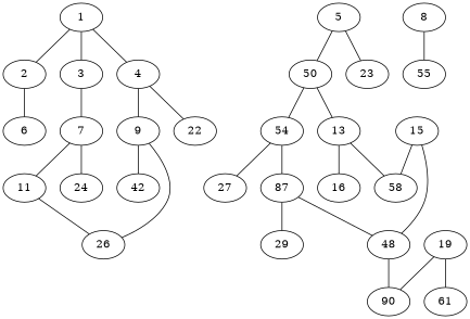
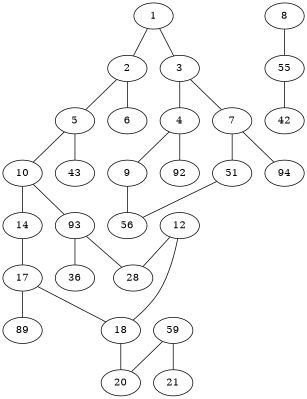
  graph {
    node [chem=C]
    edge [valence=1]
    1
    2
    3
    4
    5 [chem=N]
    6 [chem=O]
    7
    9
-   22 [chem=H]
-   10 [label=50]
-   23 [chem=H]
-   11
-   24 [chem=H]
+   22 [chem=H label=92]
+   10
+   23 [chem=H label=43]
+   11 [label=51]
+   24 [chem=H label=94]
    8 [chem=O]
    n15 [chem=H label=55]
    n16 [chem=Cl label=42]
-   26 [chem=H]
-   13
-   14 [label=54]
-   16 [chem=Cl]
-   28 [chem=H label=58]
-   17 [label=87]
-   27 [chem=H]
-   15
-   18 [label=48]
-   29 [chem=H]
-   20 [chem=O label=90]
-   19 [chem=N]
-   21 [chem=O label=61]
+   26 [chem=H label=56]
+   13 [label=93]
+   14
+   16 [chem=Cl label=36]
+   28 [chem=H]
+   17
+   15 [label=12]
+   18
+   29 [chem=H label=89]
+   20 [chem=O]
+   19 [chem=N label=59]
+   21 [chem=O]
    1 -- 2
    1 -- 3 [valence=2]
-   1 -- 4
+   3 -- 4
+   2 -- 5
    2 -- 6 [valence=2]
    3 -- 7
    4 -- 9 [valence=2]
    4 -- 22
    5 -- 10
    5 -- 23
    7 -- 11 [valence=2]
    7 -- 24
-   9 -- n16
+   n15 -- n16
    9 -- 26
    10 -- 13
    10 -- 14 [valence=2]
    11 -- 26
    8 -- n15
    13 -- 16
    13 -- 28 [valence=2]
    14 -- 17
-   14 -- 27
    17 -- 18 [valence=2]
    17 -- 29
    15 -- 28
    15 -- 18
    18 -- 20
    19 -- 20 [valence=2]
    19 -- 21
  }
